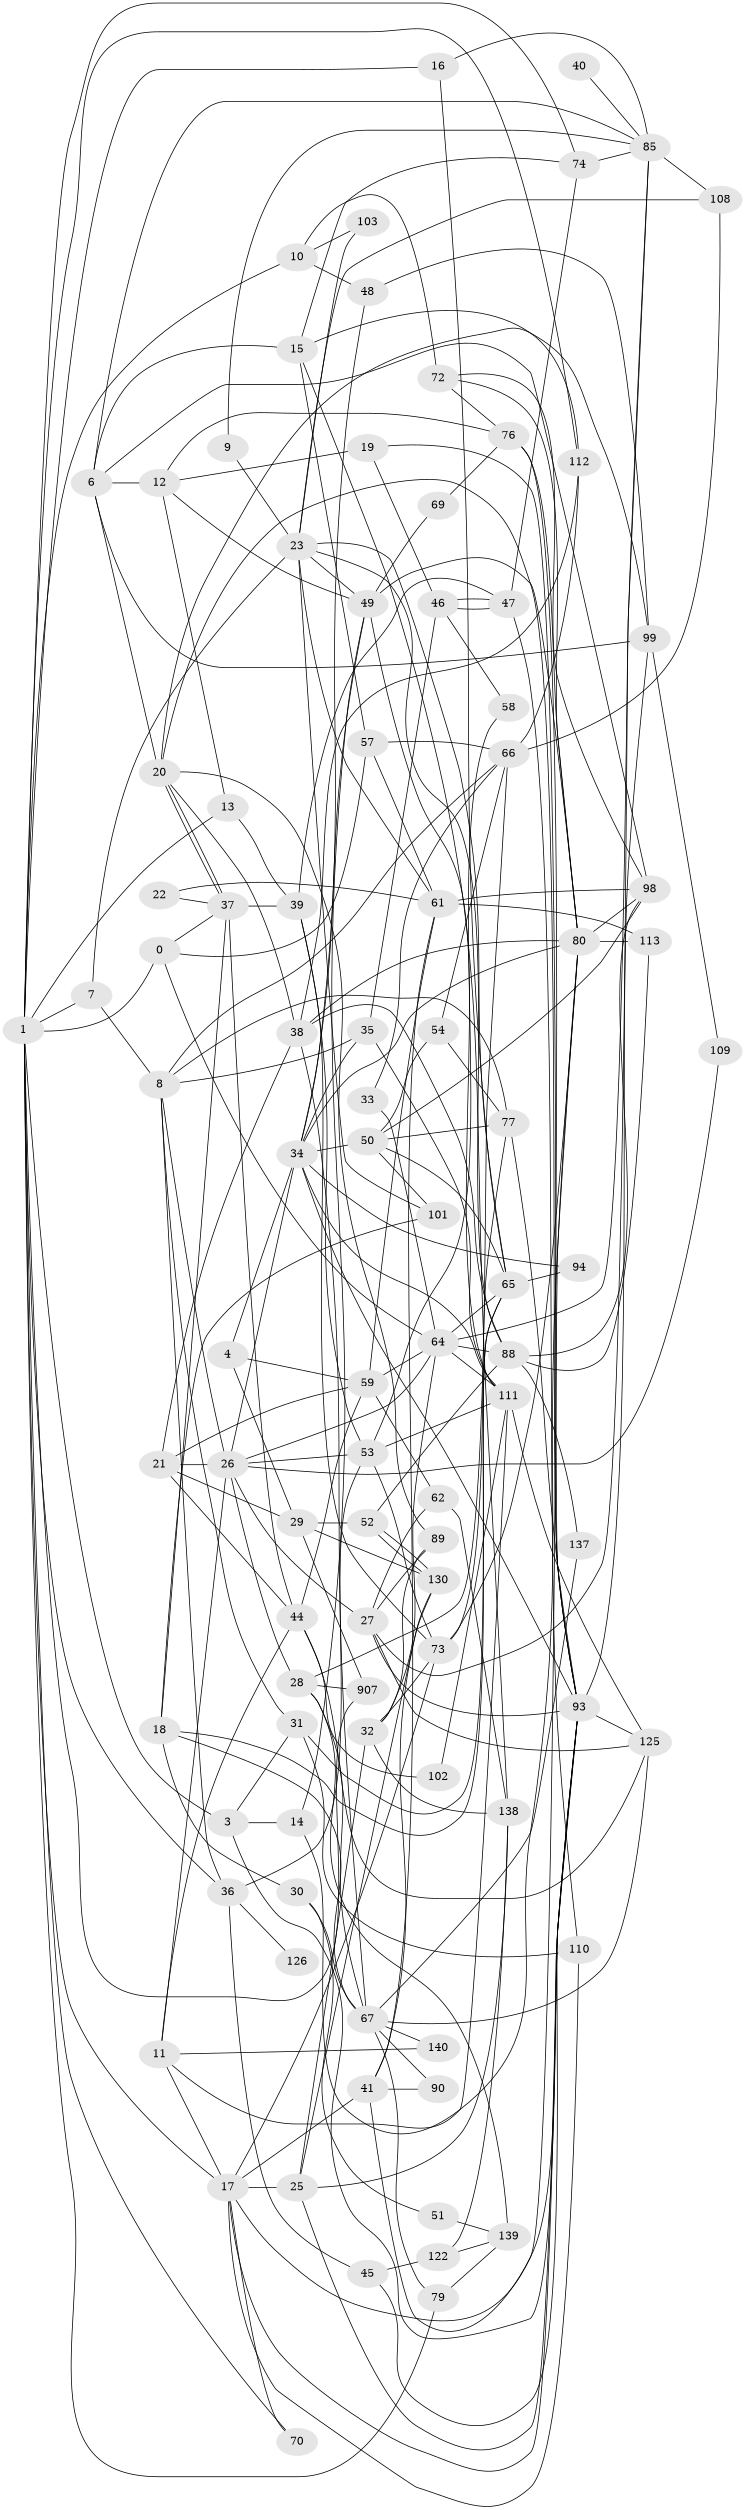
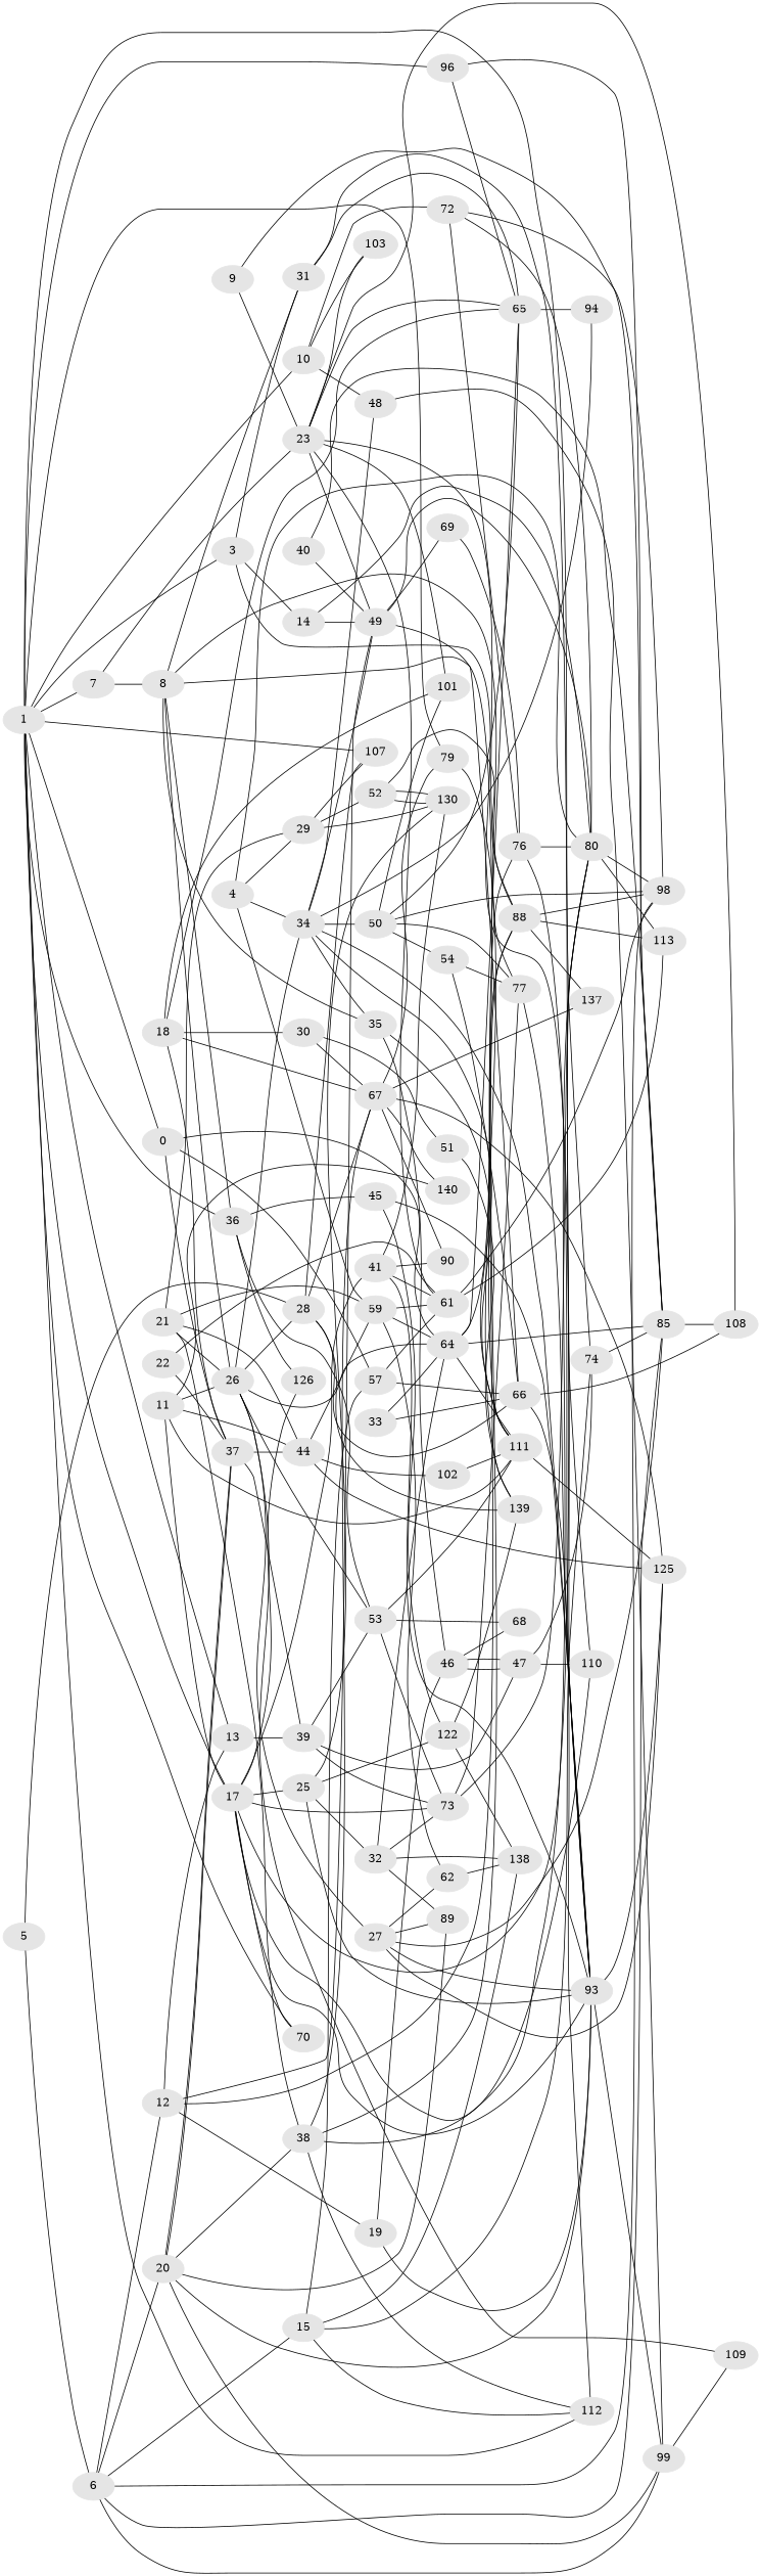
  graph {
    rankdir=LR
    node [color=gray90 style=filled]
    1 [super="+24"]
    n2 [label=0 super="+97"]
    3
    7
    10 [super="+128"]
    13
-   16
+   16 [label=96]
    17 [super="+127"]
    36 [super="+56"]
    70
    74
    79
-   107 [label=907]
+   107
    112 [super="+131"]
    37
    57 [super="+105"]
    64 [super="+78"]
    14
    31 [super="+121"]
    93 [super="+135"]
    8 [super="+68"]
    23 [super="+43"]
    48
    72
    103
    39 [super="+132"]
    85 [super="+95"]
    65 [super="+82"]
    80 [super="+129"]
    25 [super="+60"]
    41
    73 [super="+86"]
    110
    126
    53
    45
    139
    44 [super="+115"]
    66 [super="+100"]
    61 [super="+71"]
    111 [super="+116"]
    88 [super="+123"]
    49 [super="+117"]
    99 [super="+106"]
    125
    4 [super="+63"]
    29
    34 [super="+87"]
    59 [super="+118"]
    130
    52
    35 [super="+75"]
    50 [super="+114"]
    94
    62
    98 [super="+134"]
    113
    6 [super="+92"]
    12 [super="+42"]
    15 [super="+84"]
    20 [super="+124"]
+   5
    28 [super="+136"]
    67 [super="+91"]
    19
    76 [super="+81"]
    138
    38 [super="+96"]
    89
    108
    109
    26 [super="+120"]
    77 [super="+133"]
    101
    27 [super="+141"]
    46
    9
    11 [super="+119"]
    140
    102
    69
    47
    32
    90
    18 [super="+104"]
    30
    51
    137
-   58
+   58 [label=68]
    21 [super="+83"]
    22
    33
    54
    122
    40
    1 -- n2
    1 -- 3
    1 -- 7
    1 -- 10
    1 -- 13
    1 -- 16
    1 -- 17
    1 -- 36
    1 -- 70
    1 -- 74
    1 -- 79
    1 -- 107
    1 -- 112
    n2 -- 37
    n2 -- 57
    n2 -- 64
    3 -- 14
    3 -- 31
    3 -- 93
    7 -- 8
    7 -- 23
    10 -- 48
    10 -- 72
    10 -- 103
    13 -- 39
    16 -- 85
    16 -- 65
    17 -- 70
    17 -- 93
    17 -- 80
    17 -- 25
    17 -- 41
    17 -- 73
    17 -- 110
+   17 -- 126
    36 -- 126
    36 -- 53
    36 -- 45
    74 -- 85
    79 -- 139
    37 -- 39
    37 -- 44
    57 -- 66
    57 -- 61
    64 -- 85
    64 -- 65
    64 -- 111
    64 -- 88
    14 -- 80
    14 -- 49
    31 -- 65
    31 -- 110
    93 -- 99
    93 -- 125
    8 -- 36
    8 -- 31
    8 -- 66
    8 -- 35
    8 -- 26
    8 -- 77
    23 -- 103
    23 -- 65
    23 -- 61
    23 -- 88
    23 -- 49
    23 -- 108
    23 -- 101
    48 -- 99
    72 -- 80
    72 -- 98
    72 -- 76
    39 -- 73
    39 -- 53
    39 -- 47
    85 -- 108
    65 -- 94
    80 -- 98
    80 -- 113
    25 -- 93
    25 -- 130
-   25 -- 138
+   25 -- 122
    25 -- 32
    41 -- 93
    41 -- 61
    41 -- 130
    41 -- 90
    73 -- 80
    73 -- 77
    53 -- 73
    53 -- 111
    53 -- 58
    45 -- 93
    45 -- 122
    44 -- 125
    44 -- 59
    44 -- 102
    66 -- 112
    66 -- 108
    61 -- 98
    61 -- 113
    111 -- 125
    88 -- 98
    88 -- 113
    88 -- 137
    49 -- 80
    49 -- 111
    49 -- 69
    99 -- 109
-   34 -- 80
+   4 -- 80
    4 -- 29
    4 -- 34
    4 -- 59
    29 -- 107
    29 -- 130
    29 -- 52
    34 -- 93
    34 -- 48
    34 -- 111
    34 -- 49
    34 -- 35
    34 -- 50
    34 -- 94
    59 -- 64
    59 -- 61
    59 -- 62
    52 -- 88
    52 -- 130
    52 -- 130
    35 -- 111
    35 -- 46
    50 -- 65
    50 -- 98
    50 -- 77
    50 -- 101
    50 -- 54
    62 -- 138
    6 -- 85
    6 -- 99 [weight=2]
    6 -- 98
    6 -- 12
    6 -- 15
    6 -- 20
    12 -- 13
    12 -- 49
    12 -- 19
    12 -- 76 [weight=2]
    15 -- 74
    15 -- 112
    15 -- 57
    15 -- 138
    20 -- 37
    20 -- 37
    20 -- 93
    20 -- 99
    20 -- 38
    20 -- 89
+   5 -- 6
+   5 -- 28
    28 -- 107
    28 -- 139
    28 -- 66
    28 -- 67
    67 -- 79
    67 -- 125
    67 -- 140
    67 -- 90
    67 -- 137
    19 -- 93
    19 -- 46
    76 -- 93
    76 -- 80
    38 -- 112
    38 -- 80 [weight=2]
    38 -- 88
    38 -- 67
    26 -- 64
    26 -- 53
    26 -- 34
    26 -- 28
    26 -- 109
    26 -- 27
    77 -- 93
    27 -- 93
    27 -- 85
    27 -- 125
    27 -- 62
    27 -- 89
    46 -- 47
    46 -- 47
    46 -- 58
    9 -- 23
    9 -- 85
    11 -- 17
    11 -- 44
    11 -- 111
    11 -- 26
    11 -- 140
    102 -- 111
    69 -- 76
    47 -- 74
    47 -- 110
    32 -- 64
    32 -- 73
    32 -- 138
    32 -- 89
    18 -- 37
    18 -- 65
    18 -- 67
    18 -- 101
    18 -- 30
    30 -- 67
    30 -- 51
    51 -- 139
    21 -- 44
    21 -- 29
    21 -- 59
    21 -- 38
    21 -- 26
    22 -- 37
    22 -- 61
    33 -- 64
    33 -- 66
    54 -- 66
    54 -- 77
    122 -- 139
    122 -- 138
    40 -- 85
+   40 -- 49
  }
